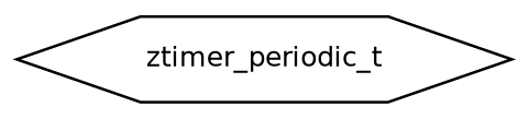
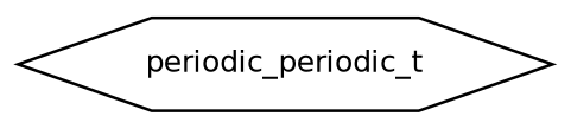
  digraph {
    rankdir=LR
-   n1 [color=black fillcolor=white fontname=Helvetica fontsize=10 height=0.2 label=ztimer_periodic_t shape=hexagon style=filled width=0.4]
+   n1 [color=black fillcolor=white fontname=Helvetica fontsize=10 height=0.2 label=periodic_periodic_t shape=hexagon style=filled width=0.4]
  }
